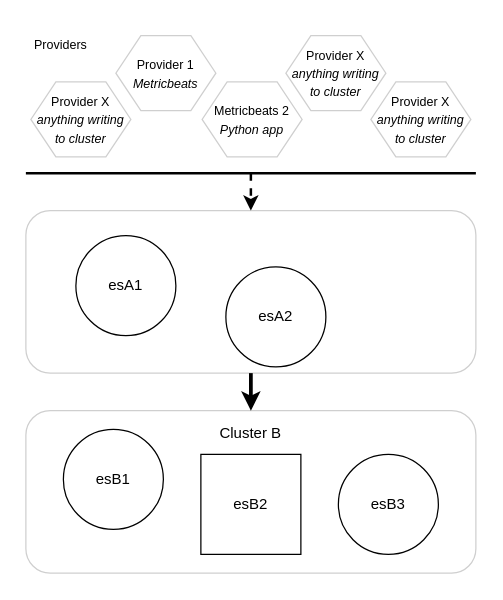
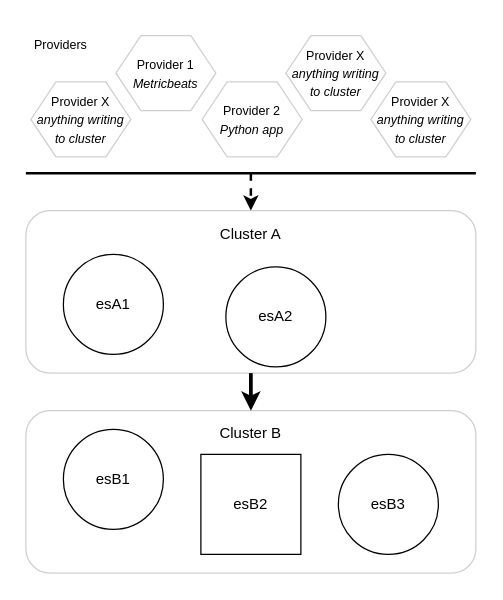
  <mxCell id="0" />
  <mxCell id="1" parent="0" />
  <mxCell id="2" value="" style="rounded=1;whiteSpace=wrap;html=1;fillColor=default;strokeColor=#CFCFCF;fontFamily=Helvetica;" parent="1" vertex="1"><mxGeometry x="20" y="168" width="360" height="130" as="geometry" /></mxCell>
- <mxCell id="3" value="esA1" style="ellipse;whiteSpace=wrap;html=1;aspect=fixed;fontFamily=Helvetica;" parent="1" vertex="1"><mxGeometry x="60" y="188" width="80" height="80" as="geometry" /></mxCell>
+ <mxCell id="3" value="esA1" style="ellipse;whiteSpace=wrap;html=1;aspect=fixed;fontFamily=Helvetica;" parent="1" vertex="1"><mxGeometry x="50" y="203" width="80" height="80" as="geometry" /></mxCell>
  <mxCell id="4" value="esA2" style="ellipse;whiteSpace=wrap;html=1;aspect=fixed;fontFamily=Helvetica;" parent="1" vertex="1"><mxGeometry x="180" y="213" width="80" height="80" as="geometry" /></mxCell>
+ <mxCell id="5" value="Cluster A" style="text;html=1;strokeColor=none;fillColor=none;align=center;verticalAlign=middle;whiteSpace=wrap;rounded=0;fontFamily=Helvetica;" parent="1" vertex="1"><mxGeometry x="170" y="172" width="60" height="30" as="geometry" /></mxCell>
  <mxCell id="6" value="" style="rounded=1;whiteSpace=wrap;html=1;fillColor=default;strokeColor=#CFCFCF;fontFamily=Helvetica;" parent="1" vertex="1"><mxGeometry x="20" y="328" width="360" height="130" as="geometry" /></mxCell>
  <mxCell id="7" value="esB1" style="ellipse;whiteSpace=wrap;html=1;aspect=fixed;fontFamily=Helvetica;" parent="1" vertex="1"><mxGeometry x="50" y="343" width="80" height="80" as="geometry" /></mxCell>
  <mxCell id="8" value="esB2" style="whiteSpace=wrap;html=1;aspect=fixed;fontFamily=Helvetica;rounded=0;" parent="1" vertex="1"><mxGeometry x="160" y="363" width="80" height="80" as="geometry" /></mxCell>
  <mxCell id="9" value="esB3" style="ellipse;whiteSpace=wrap;html=1;aspect=fixed;fontFamily=Helvetica;" parent="1" vertex="1"><mxGeometry x="270" y="363" width="80" height="80" as="geometry" /></mxCell>
  <mxCell id="10" value="Cluster B" style="text;html=1;strokeColor=none;fillColor=none;align=center;verticalAlign=middle;whiteSpace=wrap;rounded=0;fontFamily=Helvetica;" parent="1" vertex="1"><mxGeometry x="170" y="331" width="60" height="30" as="geometry" /></mxCell>
  <mxCell id="11" value="" style="endArrow=classic;html=1;rounded=0;exitX=0.5;exitY=1;exitDx=0;exitDy=0;strokeWidth=3;fontFamily=Helvetica;" parent="1" source="2" edge="1"><mxGeometry width="50" height="50" relative="1" as="geometry"><mxPoint x="-30" y="378" as="sourcePoint" /><mxPoint x="200" y="328" as="targetPoint" /></mxGeometry></mxCell>
  <mxCell id="12" value="" style="shape=image;verticalLabelPosition=bottom;labelBackgroundColor=default;verticalAlign=top;aspect=fixed;imageAspect=0;image=https://plugins.jetbrains.com/files/14512/281229/icon/pluginIcon.png;fontFamily=Helvetica;" parent="1" vertex="1"><mxGeometry x="346" y="172" width="30" height="30" as="geometry" /></mxCell>
  <mxCell id="13" value="" style="shape=image;verticalLabelPosition=bottom;labelBackgroundColor=default;verticalAlign=top;aspect=fixed;imageAspect=0;image=https://plugins.jetbrains.com/files/14512/281229/icon/pluginIcon.png;fontFamily=Helvetica;" parent="1" vertex="1"><mxGeometry x="346" y="331" width="30" height="30" as="geometry" /></mxCell>
  <mxCell id="14" value="&lt;font style=&quot;font-size: 10px;&quot;&gt;Provider 1&lt;br&gt;&lt;i&gt;Metricbeats&lt;/i&gt;&lt;/font&gt;" style="shape=hexagon;perimeter=hexagonPerimeter2;whiteSpace=wrap;html=1;fixedSize=1;strokeColor=#CFCFCF;fillColor=default;fontFamily=Helvetica;" parent="1" vertex="1"><mxGeometry x="92" y="28" width="80" height="60" as="geometry" /></mxCell>
- <mxCell id="15" value="&lt;font style=&quot;font-size: 10px;&quot;&gt;Metricbeats 2&lt;br&gt;&lt;i&gt;Python app&lt;/i&gt;&lt;br&gt;&lt;/font&gt;" style="shape=hexagon;perimeter=hexagonPerimeter2;whiteSpace=wrap;html=1;fixedSize=1;strokeColor=#CFCFCF;fillColor=default;fontFamily=Helvetica;" parent="1" vertex="1"><mxGeometry x="161" y="65" width="80" height="60" as="geometry" /></mxCell>
+ <mxCell id="15" value="&lt;font style=&quot;font-size: 10px;&quot;&gt;Provider 2&lt;br&gt;&lt;i&gt;Python app&lt;/i&gt;&lt;br&gt;&lt;/font&gt;" style="shape=hexagon;perimeter=hexagonPerimeter2;whiteSpace=wrap;html=1;fixedSize=1;strokeColor=#CFCFCF;fillColor=default;fontFamily=Helvetica;" parent="1" vertex="1"><mxGeometry x="161" y="65" width="80" height="60" as="geometry" /></mxCell>
  <mxCell id="16" value="&lt;font style=&quot;font-size: 10px;&quot;&gt;Provider X&lt;br&gt;&lt;i&gt;anything writing to cluster&lt;/i&gt;&lt;br&gt;&lt;/font&gt;" style="shape=hexagon;perimeter=hexagonPerimeter2;whiteSpace=wrap;html=1;fixedSize=1;strokeColor=#CFCFCF;fillColor=default;fontFamily=Helvetica;" parent="1" vertex="1"><mxGeometry x="228" y="28" width="80" height="60" as="geometry" /></mxCell>
  <mxCell id="17" value="" style="endArrow=none;html=1;rounded=0;strokeWidth=2;fontSize=10;fontFamily=Helvetica;" parent="1" edge="1"><mxGeometry width="50" height="50" relative="1" as="geometry"><mxPoint x="20" y="138" as="sourcePoint" /><mxPoint x="380" y="138" as="targetPoint" /></mxGeometry></mxCell>
  <mxCell id="18" value="" style="endArrow=classic;html=1;rounded=0;strokeWidth=2;fontSize=10;entryX=0.5;entryY=0;entryDx=0;entryDy=0;fontFamily=Helvetica;dashed=1;" parent="1" target="2" edge="1"><mxGeometry width="50" height="50" relative="1" as="geometry"><mxPoint x="200" y="138" as="sourcePoint" /><mxPoint x="90" y="78" as="targetPoint" /></mxGeometry></mxCell>
  <mxCell id="19" value="&lt;font style=&quot;font-size: 10px;&quot;&gt;Provider X&lt;br&gt;&lt;i&gt;anything writing to cluster&lt;/i&gt;&lt;br&gt;&lt;/font&gt;" style="shape=hexagon;perimeter=hexagonPerimeter2;whiteSpace=wrap;html=1;fixedSize=1;strokeColor=#CFCFCF;fillColor=default;fontFamily=Helvetica;" parent="1" vertex="1"><mxGeometry x="296" y="65" width="80" height="60" as="geometry" /></mxCell>
  <mxCell id="20" value="&lt;font style=&quot;font-size: 10px;&quot;&gt;Provider X&lt;br&gt;&lt;i&gt;anything writing to cluster&lt;/i&gt;&lt;br&gt;&lt;/font&gt;" style="shape=hexagon;perimeter=hexagonPerimeter2;whiteSpace=wrap;html=1;fixedSize=1;strokeColor=#CFCFCF;fillColor=default;fontFamily=Helvetica;" parent="1" vertex="1"><mxGeometry x="24" y="65" width="80" height="60" as="geometry" /></mxCell>
  <mxCell id="21" value="Providers" style="text;html=1;strokeColor=none;fillColor=none;align=left;verticalAlign=middle;whiteSpace=wrap;rounded=0;fontSize=10;fontFamily=Helvetica;" parent="1" vertex="1"><mxGeometry x="25" y="20" width="60" height="30" as="geometry" /></mxCell>
